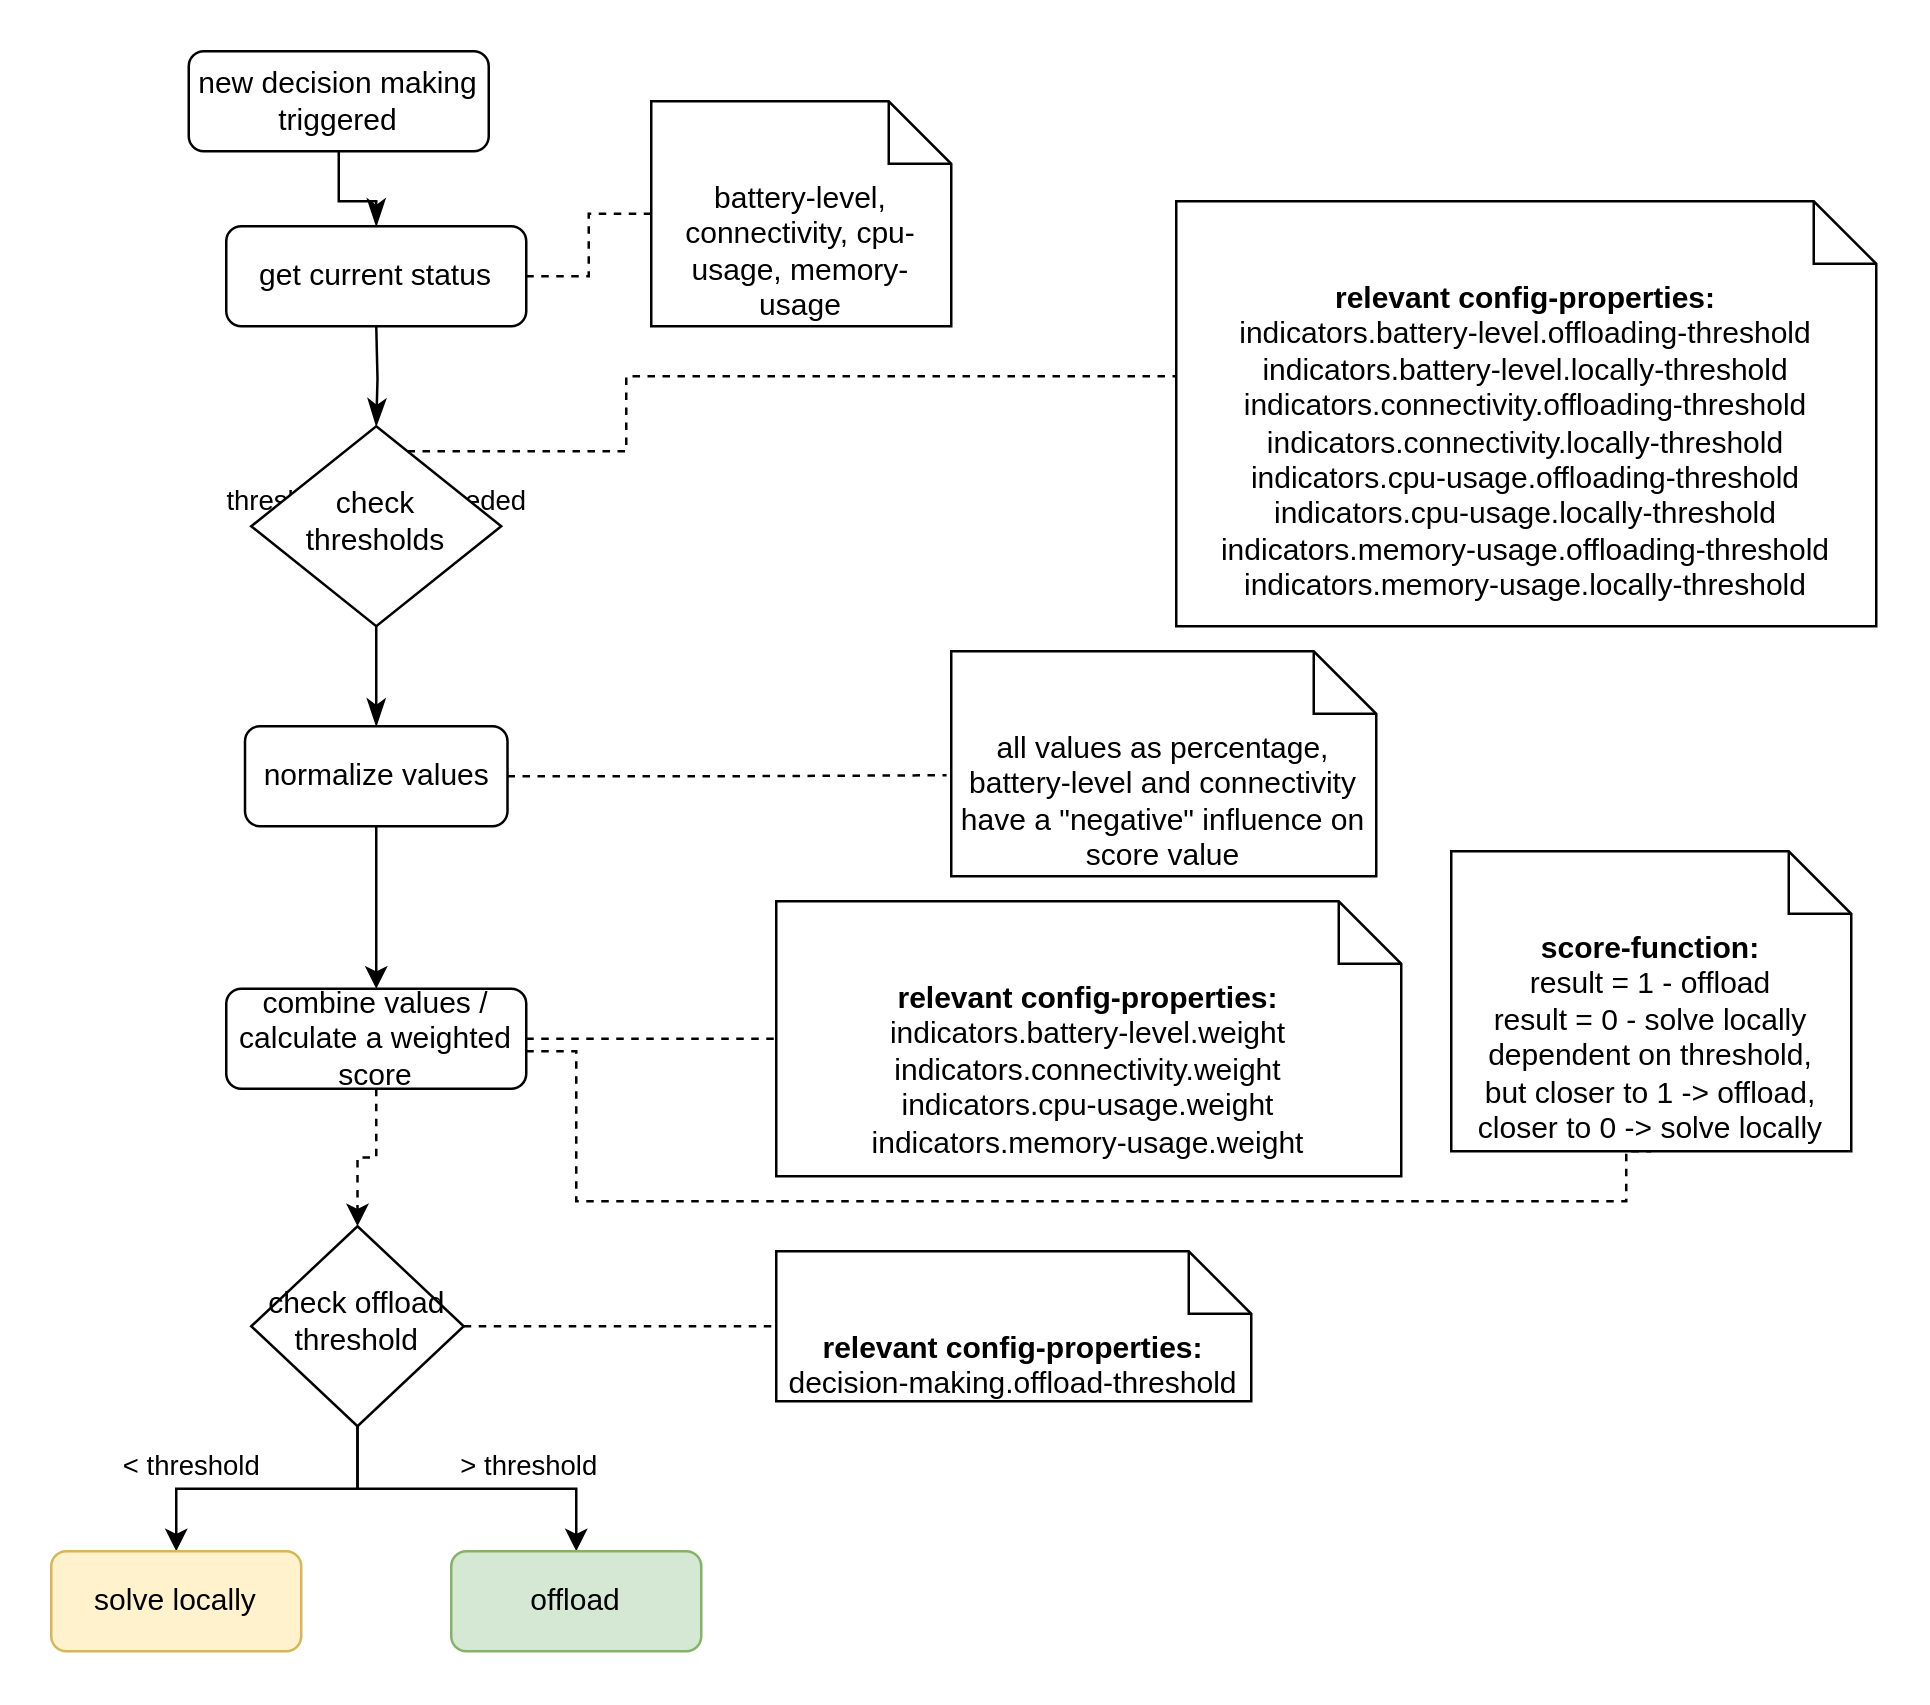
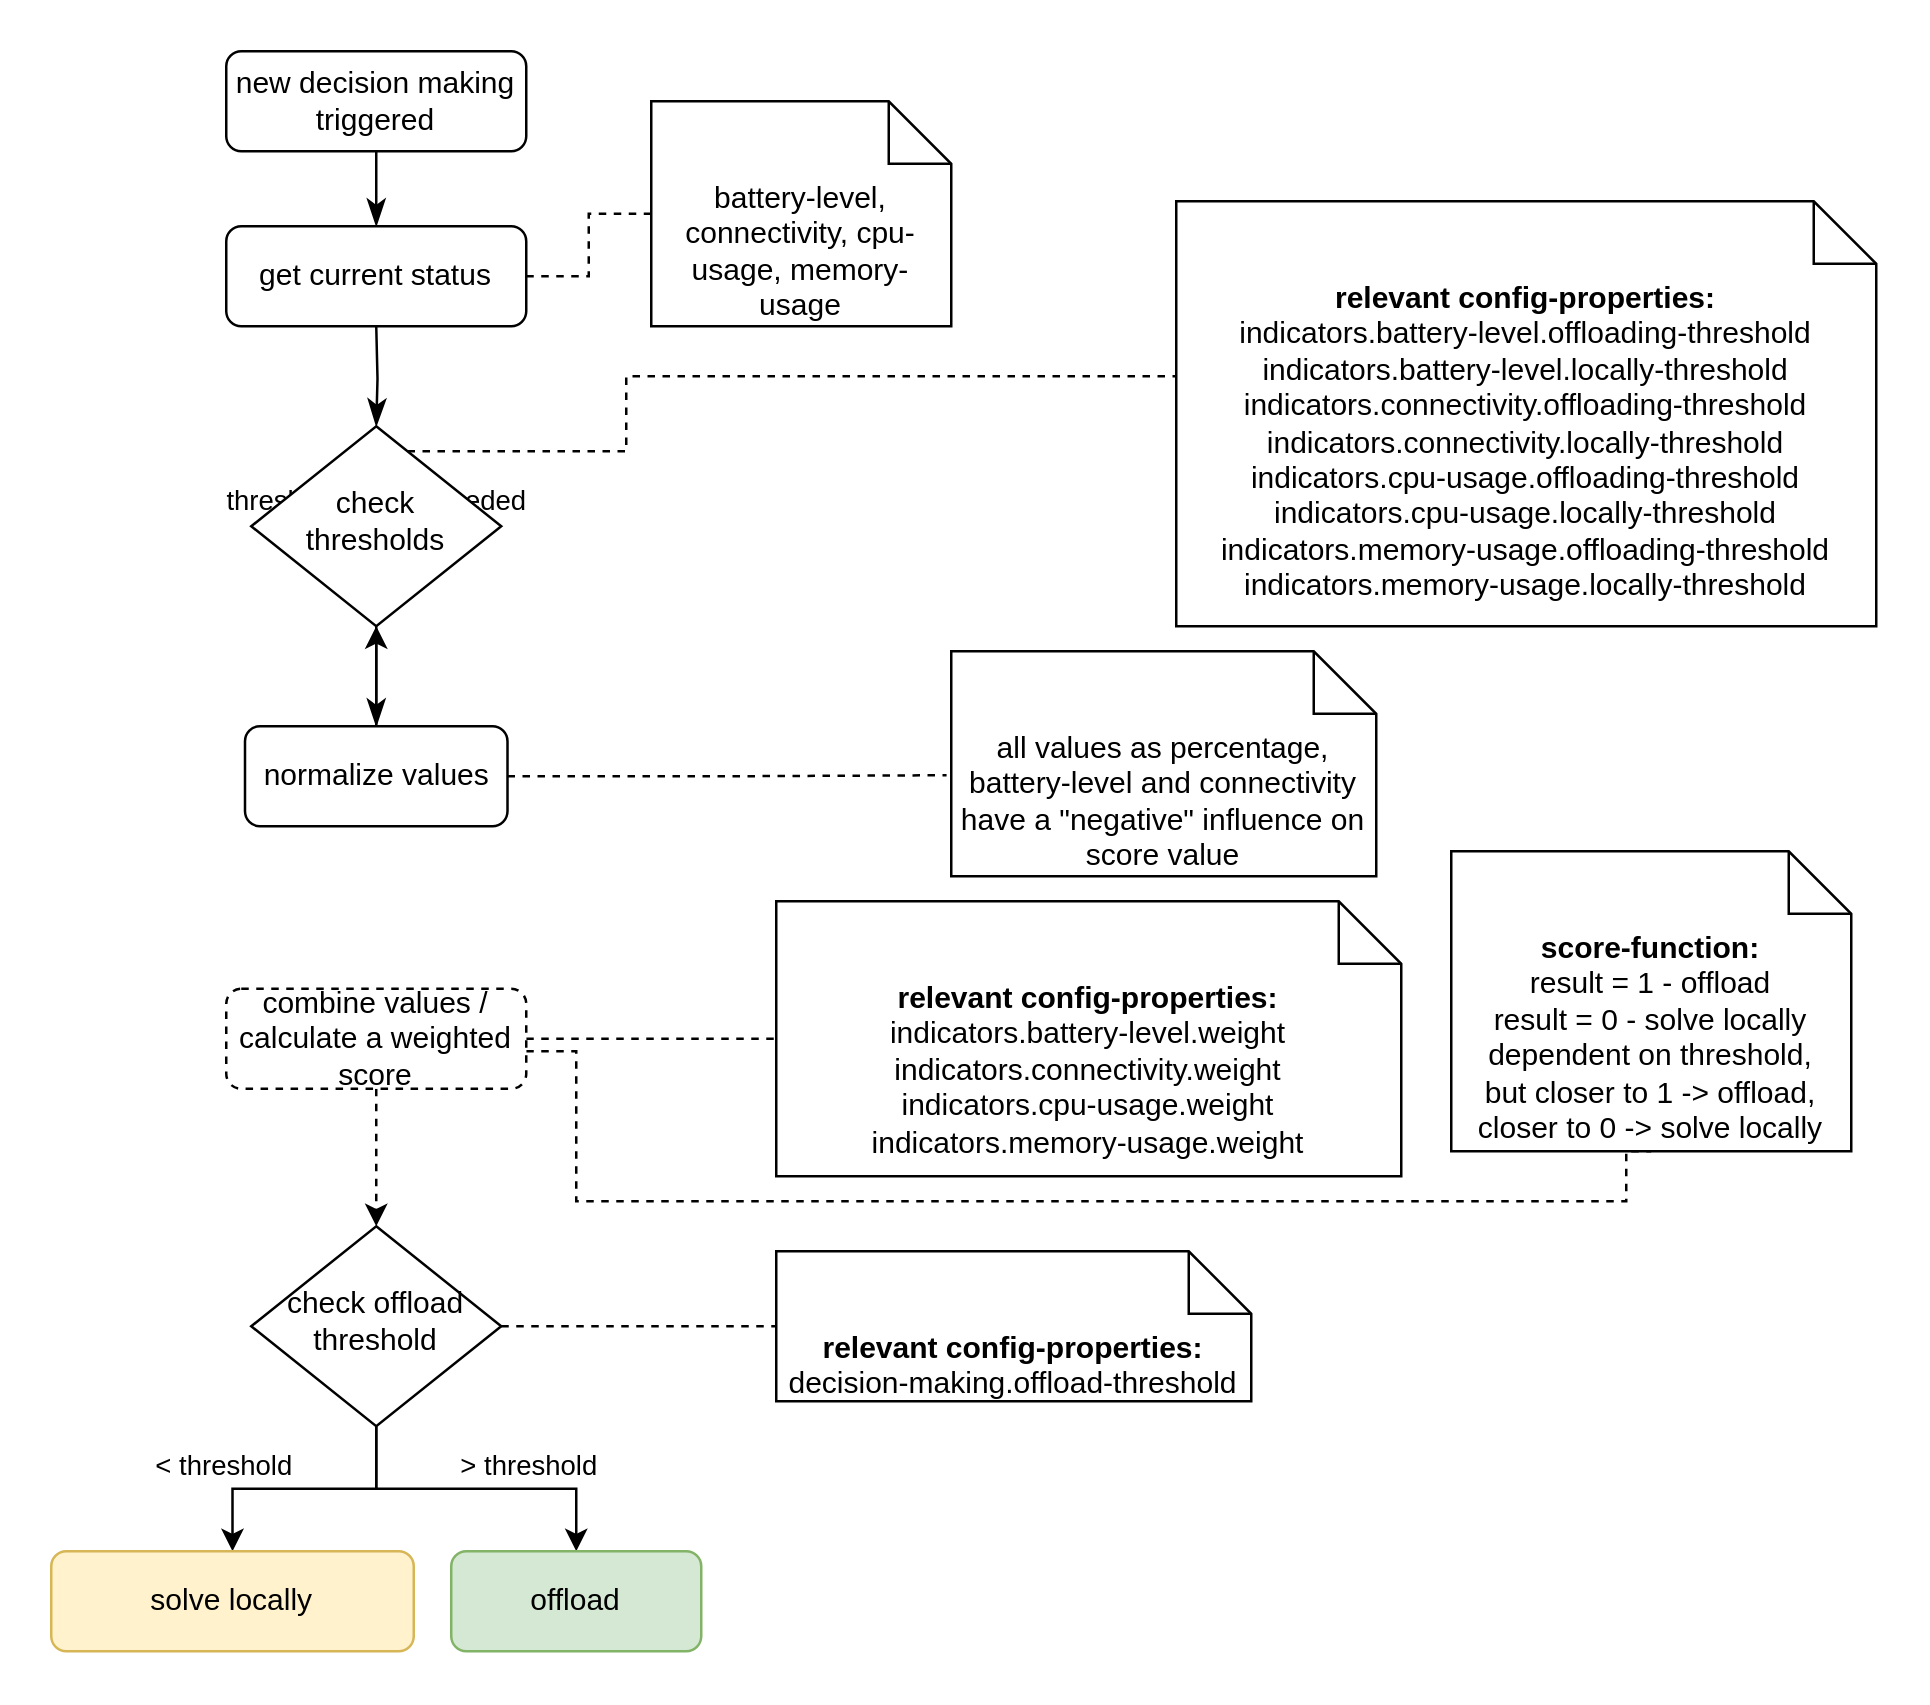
  <mxCell id="0" />
  <mxCell id="1" parent="0" />
  <mxCell id="2" value="" style="rounded=0;html=1;jettySize=auto;orthogonalLoop=1;fontSize=11;endArrow=classicThin;endFill=1;endSize=8;strokeWidth=1;shadow=0;labelBackgroundColor=none;edgeStyle=orthogonalEdgeStyle;entryX=0.5;entryY=0;entryDx=0;entryDy=0;" parent="1" source="3" target="16" edge="1"><mxGeometry relative="1" as="geometry" /></mxCell>
- <mxCell id="3" value="new decision making triggered" style="rounded=1;whiteSpace=wrap;html=1;fontSize=12;glass=0;strokeWidth=1;shadow=0;" parent="1" vertex="1"><mxGeometry x="75" y="20" width="120" height="40" as="geometry" /></mxCell>
+ <mxCell id="3" value="new decision making triggered" style="rounded=1;whiteSpace=wrap;html=1;fontSize=12;glass=0;strokeWidth=1;shadow=0;" parent="1" vertex="1"><mxGeometry x="90" y="20" width="120" height="40" as="geometry" /></mxCell>
  <mxCell id="4" value="thresholds not exceeded" style="rounded=0;html=1;jettySize=auto;orthogonalLoop=1;fontSize=11;endArrow=classicThin;endFill=1;endSize=8;strokeWidth=1;shadow=0;labelBackgroundColor=none;edgeStyle=orthogonalEdgeStyle;" parent="1" source="6" edge="1"><mxGeometry y="70" relative="1" as="geometry"><mxPoint as="offset" /><mxPoint x="150" y="290" as="targetPoint" /></mxGeometry></mxCell>
  <mxCell id="5" style="edgeStyle=orthogonalEdgeStyle;rounded=0;orthogonalLoop=1;jettySize=auto;html=1;dashed=1;endArrow=none;endFill=0;" edge="1" parent="1" source="6" target="11"><mxGeometry relative="1" as="geometry"><Array as="points"><mxPoint x="250" y="180" /><mxPoint x="250" y="150" /></Array></mxGeometry></mxCell>
  <mxCell id="6" value="check thresholds" style="rhombus;whiteSpace=wrap;html=1;shadow=0;fontFamily=Helvetica;fontSize=12;align=center;strokeWidth=1;spacing=6;spacingTop=-4;" parent="1" vertex="1"><mxGeometry x="100" y="170" width="100" height="80" as="geometry" /></mxCell>
  <mxCell id="7" style="edgeStyle=orthogonalEdgeStyle;rounded=0;orthogonalLoop=1;jettySize=auto;html=1;exitX=1;exitY=0.5;exitDx=0;exitDy=0;entryX=0;entryY=0.5;entryDx=0;entryDy=0;entryPerimeter=0;dashed=1;endArrow=none;endFill=0;" edge="1" parent="1" source="10" target="20"><mxGeometry relative="1" as="geometry" /></mxCell>
  <mxCell id="8" style="edgeStyle=orthogonalEdgeStyle;rounded=0;orthogonalLoop=1;jettySize=auto;html=1;entryX=0.5;entryY=1;entryDx=0;entryDy=0;entryPerimeter=0;dashed=1;endArrow=none;endFill=0;" edge="1" parent="1" source="10" target="21"><mxGeometry relative="1" as="geometry"><Array as="points"><mxPoint x="230" y="420" /><mxPoint x="230" y="480" /><mxPoint x="650" y="480" /></Array></mxGeometry></mxCell>
  <mxCell id="9" value="" style="edgeStyle=orthogonalEdgeStyle;rounded=0;orthogonalLoop=1;jettySize=auto;html=1;endArrow=classic;endFill=1;dashed=1;" edge="1" parent="1" source="10" target="27"><mxGeometry relative="1" as="geometry" /></mxCell>
- <mxCell id="10" value="combine values / calculate a weighted score" style="rounded=1;whiteSpace=wrap;html=1;fontSize=12;glass=0;strokeWidth=1;shadow=0;" parent="1" vertex="1"><mxGeometry x="90" y="395" width="120" height="40" as="geometry" /></mxCell>
+ <mxCell id="10" value="combine values / calculate a weighted score" style="rounded=1;whiteSpace=wrap;html=1;fontSize=12;glass=0;strokeWidth=1;shadow=0;dashed=1;" parent="1" vertex="1"><mxGeometry x="90" y="395" width="120" height="40" as="geometry" /></mxCell>
  <mxCell id="11" value="&lt;b&gt;relevant config-properties:&lt;/b&gt;&lt;br&gt;indicators.battery-level.offloading-threshold&lt;br&gt;indicators.battery-level.locally-threshold&lt;br&gt;indicators.connectivity.offloading-threshold&lt;br&gt;indicators.connectivity.locally-threshold&lt;br&gt;indicators.cpu-usage.offloading-threshold&lt;br&gt;indicators.cpu-usage.locally-threshold&lt;br&gt;indicators.memory-usage.offloading-threshold&lt;br&gt;indicators.memory-usage.locally-threshold" style="shape=note2;boundedLbl=1;whiteSpace=wrap;html=1;size=25;verticalAlign=top;align=center;" vertex="1" parent="1"><mxGeometry x="470" y="80" width="280" height="170" as="geometry" /></mxCell>
  <mxCell id="12" style="edgeStyle=orthogonalEdgeStyle;rounded=0;orthogonalLoop=1;jettySize=auto;html=1;entryX=-0.011;entryY=0.551;entryDx=0;entryDy=0;entryPerimeter=0;dashed=1;endArrow=none;endFill=0;" edge="1" parent="1" source="14" target="19"><mxGeometry relative="1" as="geometry" /></mxCell>
- <mxCell id="13" style="edgeStyle=orthogonalEdgeStyle;rounded=0;orthogonalLoop=1;jettySize=auto;html=1;entryX=0.5;entryY=0;entryDx=0;entryDy=0;endArrow=classic;endFill=1;" edge="1" parent="1" source="14" target="10"><mxGeometry relative="1" as="geometry" /></mxCell>
+ <mxCell id="13" style="edgeStyle=orthogonalEdgeStyle;rounded=0;orthogonalLoop=1;jettySize=auto;html=1;endArrow=classic;endFill=1;" edge="1" parent="1" source="14" target="6"><mxGeometry relative="1" as="geometry" /></mxCell>
  <mxCell id="14" value="normalize values" style="rounded=1;whiteSpace=wrap;html=1;" vertex="1" parent="1"><mxGeometry x="97.5" y="290" width="105" height="40" as="geometry" /></mxCell>
  <mxCell id="15" style="edgeStyle=orthogonalEdgeStyle;rounded=0;orthogonalLoop=1;jettySize=auto;html=1;exitX=1;exitY=0.5;exitDx=0;exitDy=0;entryX=0;entryY=0.5;entryDx=0;entryDy=0;entryPerimeter=0;dashed=1;endArrow=none;endFill=0;" edge="1" parent="1" source="16" target="18"><mxGeometry relative="1" as="geometry" /></mxCell>
  <mxCell id="16" value="get current status" style="rounded=1;whiteSpace=wrap;html=1;fontSize=12;glass=0;strokeWidth=1;shadow=0;" vertex="1" parent="1"><mxGeometry x="90" y="90" width="120" height="40" as="geometry" /></mxCell>
  <mxCell id="17" value="" style="rounded=0;html=1;jettySize=auto;orthogonalLoop=1;fontSize=11;endArrow=classicThin;endFill=1;endSize=8;strokeWidth=1;shadow=0;labelBackgroundColor=none;edgeStyle=orthogonalEdgeStyle;entryX=0.5;entryY=0;entryDx=0;entryDy=0;" edge="1" parent="1" target="6"><mxGeometry relative="1" as="geometry"><mxPoint x="150" y="130" as="sourcePoint" /><mxPoint x="150" y="160" as="targetPoint" /></mxGeometry></mxCell>
  <mxCell id="18" value="battery-level, connectivity, cpu-usage, memory-usage" style="shape=note2;boundedLbl=1;whiteSpace=wrap;html=1;size=25;verticalAlign=top;align=center;" vertex="1" parent="1"><mxGeometry x="260" y="40" width="120" height="90" as="geometry" /></mxCell>
  <mxCell id="19" value="all values as percentage, battery-level and connectivity have a &quot;negative&quot; influence on score value" style="shape=note2;boundedLbl=1;whiteSpace=wrap;html=1;size=25;verticalAlign=top;align=center;" vertex="1" parent="1"><mxGeometry x="380" y="260" width="170" height="90" as="geometry" /></mxCell>
  <mxCell id="20" value="&lt;b&gt;relevant config-properties:&lt;/b&gt;&lt;br&gt;indicators.battery-level.weight&lt;br&gt;indicators.connectivity.weight&lt;br&gt;indicators.cpu-usage.weight&lt;br&gt;indicators.memory-usage.weight" style="shape=note2;boundedLbl=1;whiteSpace=wrap;html=1;size=25;verticalAlign=top;align=center;" vertex="1" parent="1"><mxGeometry x="310" y="360" width="250" height="110" as="geometry" /></mxCell>
  <mxCell id="21" value="&lt;b&gt;score-function:&lt;/b&gt;&lt;br&gt;result = 1 - offload&lt;br&gt;result = 0 - solve locally&lt;br&gt;dependent on threshold,&lt;br&gt;but closer to 1 -&amp;gt; offload,&lt;br&gt;closer to 0 -&amp;gt; solve locally" style="shape=note2;boundedLbl=1;whiteSpace=wrap;html=1;size=25;verticalAlign=top;align=center;" vertex="1" parent="1"><mxGeometry x="580" y="340" width="160" height="120" as="geometry" /></mxCell>
  <mxCell id="22" value="&lt;b&gt;relevant config-properties:&lt;/b&gt;&lt;br&gt;decision-making.offload-threshold" style="shape=note2;boundedLbl=1;whiteSpace=wrap;html=1;size=25;verticalAlign=top;align=center;" vertex="1" parent="1"><mxGeometry x="310" y="500" width="190" height="60" as="geometry" /></mxCell>
  <mxCell id="23" style="edgeStyle=orthogonalEdgeStyle;rounded=0;orthogonalLoop=1;jettySize=auto;html=1;entryX=0.5;entryY=0;entryDx=0;entryDy=0;endArrow=classic;endFill=1;" edge="1" parent="1" source="27" target="28"><mxGeometry relative="1" as="geometry" /></mxCell>
  <mxCell id="24" value="&amp;lt; threshold" style="edgeLabel;html=1;align=center;verticalAlign=middle;resizable=0;points=[];" vertex="1" connectable="0" parent="23"><mxGeometry x="-0.318" y="1" relative="1" as="geometry"><mxPoint x="-50" y="-11" as="offset" /></mxGeometry></mxCell>
  <mxCell id="25" style="edgeStyle=orthogonalEdgeStyle;rounded=0;orthogonalLoop=1;jettySize=auto;html=1;entryX=0.5;entryY=0;entryDx=0;entryDy=0;endArrow=classic;endFill=1;" edge="1" parent="1" source="27" target="29"><mxGeometry relative="1" as="geometry" /></mxCell>
  <mxCell id="26" style="edgeStyle=orthogonalEdgeStyle;rounded=0;orthogonalLoop=1;jettySize=auto;html=1;entryX=0;entryY=0.5;entryDx=0;entryDy=0;entryPerimeter=0;endArrow=none;endFill=0;dashed=1;" edge="1" parent="1" source="27" target="22"><mxGeometry relative="1" as="geometry" /></mxCell>
- <mxCell id="27" value="check offload threshold" style="rhombus;whiteSpace=wrap;html=1;shadow=0;fontFamily=Helvetica;fontSize=12;align=center;strokeWidth=1;spacing=6;spacingTop=-4;" vertex="1" parent="1"><mxGeometry x="100" y="490" width="85" height="80" as="geometry" /></mxCell>
- <mxCell id="28" value="solve locally" style="rounded=1;whiteSpace=wrap;html=1;fillColor=#fff2cc;strokeColor=#d6b656;" vertex="1" parent="1"><mxGeometry x="20" y="620" width="100" height="40" as="geometry" /></mxCell>
+ <mxCell id="27" value="check offload threshold" style="rhombus;whiteSpace=wrap;html=1;shadow=0;fontFamily=Helvetica;fontSize=12;align=center;strokeWidth=1;spacing=6;spacingTop=-4;" vertex="1" parent="1"><mxGeometry x="100" y="490" width="100" height="80" as="geometry" /></mxCell>
+ <mxCell id="28" value="solve locally" style="rounded=1;whiteSpace=wrap;html=1;fillColor=#fff2cc;strokeColor=#d6b656;" vertex="1" parent="1"><mxGeometry x="20" y="620" width="145" height="40" as="geometry" /></mxCell>
  <mxCell id="29" value="offload" style="rounded=1;whiteSpace=wrap;html=1;fillColor=#d5e8d4;strokeColor=#82b366;" vertex="1" parent="1"><mxGeometry x="180" y="620" width="100" height="40" as="geometry" /></mxCell>
  <mxCell id="30" value="&amp;gt; threshold" style="edgeLabel;html=1;align=center;verticalAlign=middle;resizable=0;points=[];" vertex="1" connectable="0" parent="1"><mxGeometry x="210" y="585" as="geometry" /></mxCell>
